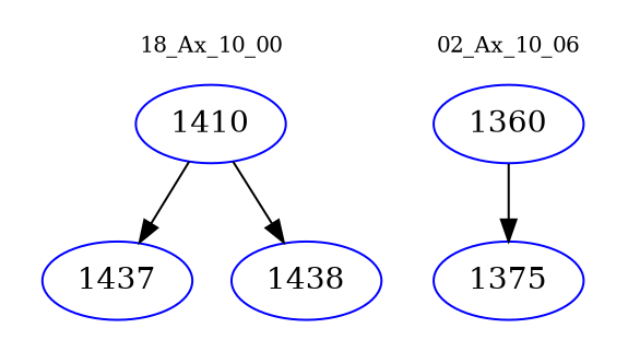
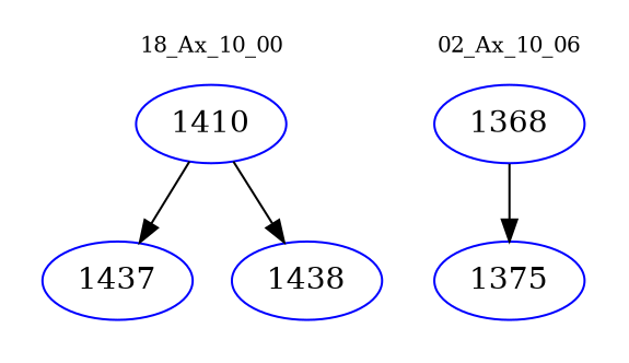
  digraph {
    node [color=blue]
    edge [color=black]
    n1 [label=1410]
    n2 [label=1437]
    n3 [label=1438]
-   n4 [label=1360]
+   n4 [label=1368]
    n5 [label=1375]
    subgraph cluster_1 {
      color=white
      fontsize=10
      label="18_Ax_10_00"
      n1
      n2
      n3
    }
    subgraph cluster_2 {
      color=white
      fontsize=10
      label="02_Ax_10_06"
      n4
      n5
    }
    n1 -> n2
    n1 -> n3
    n4 -> n5
  }
